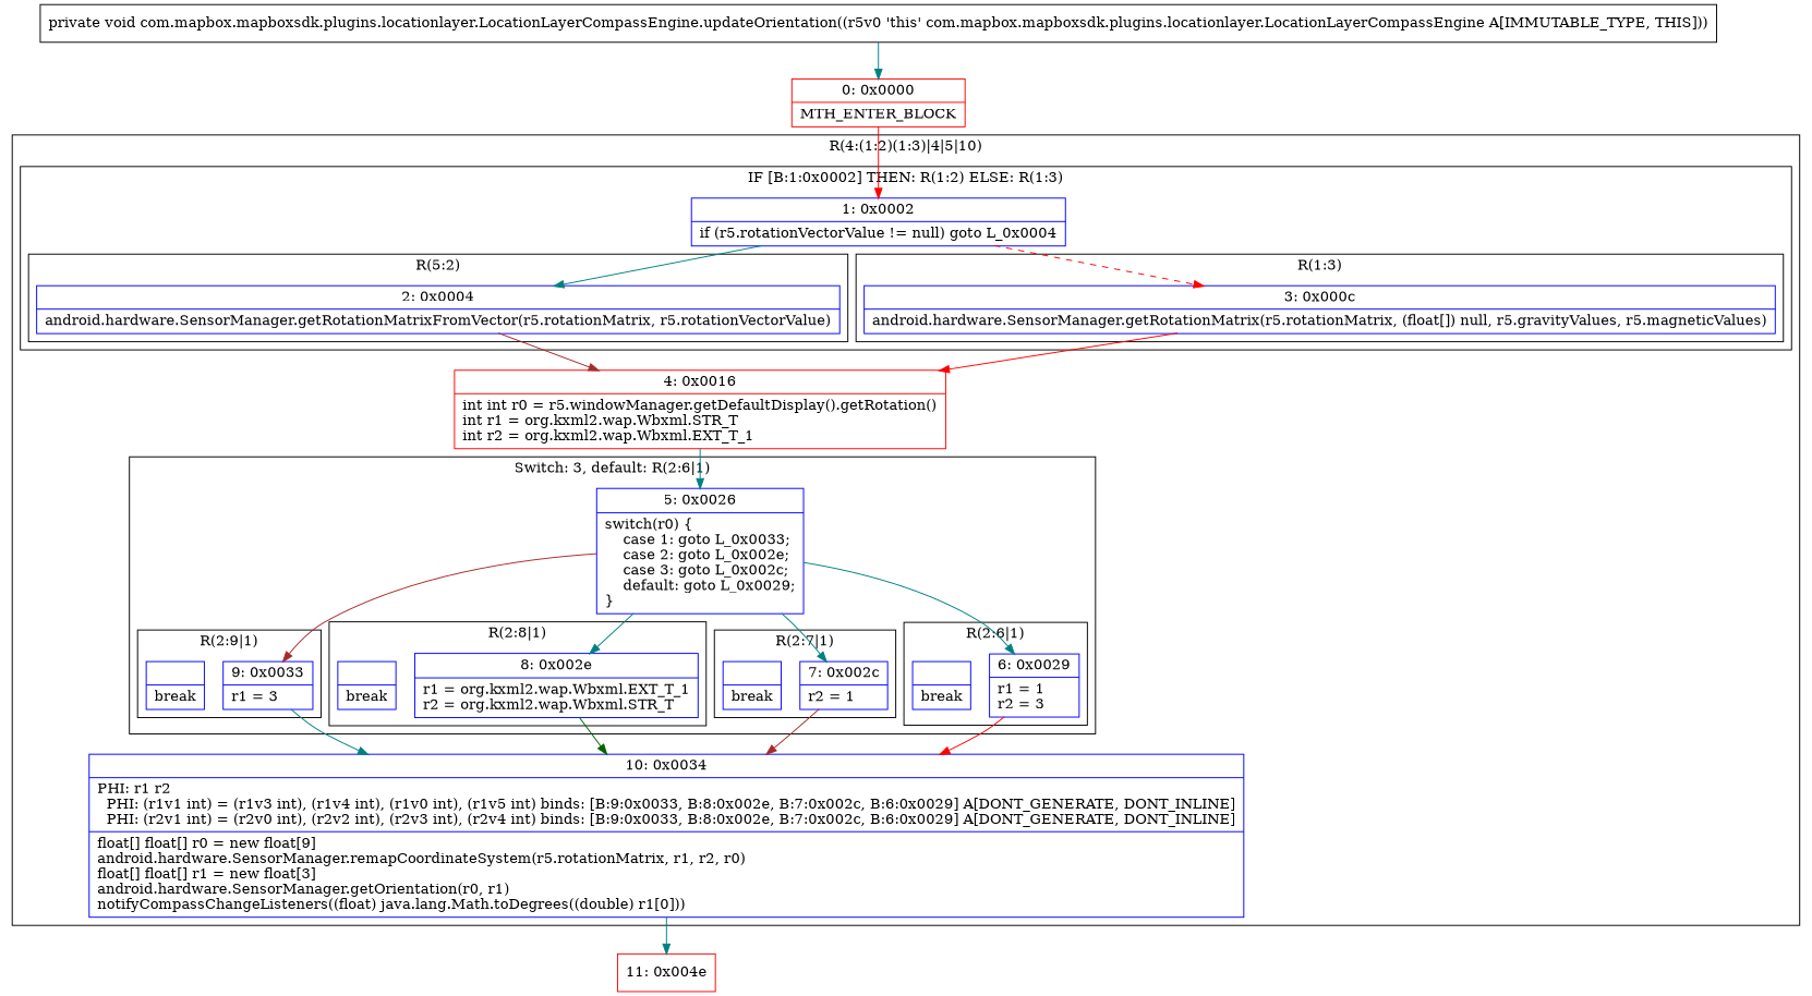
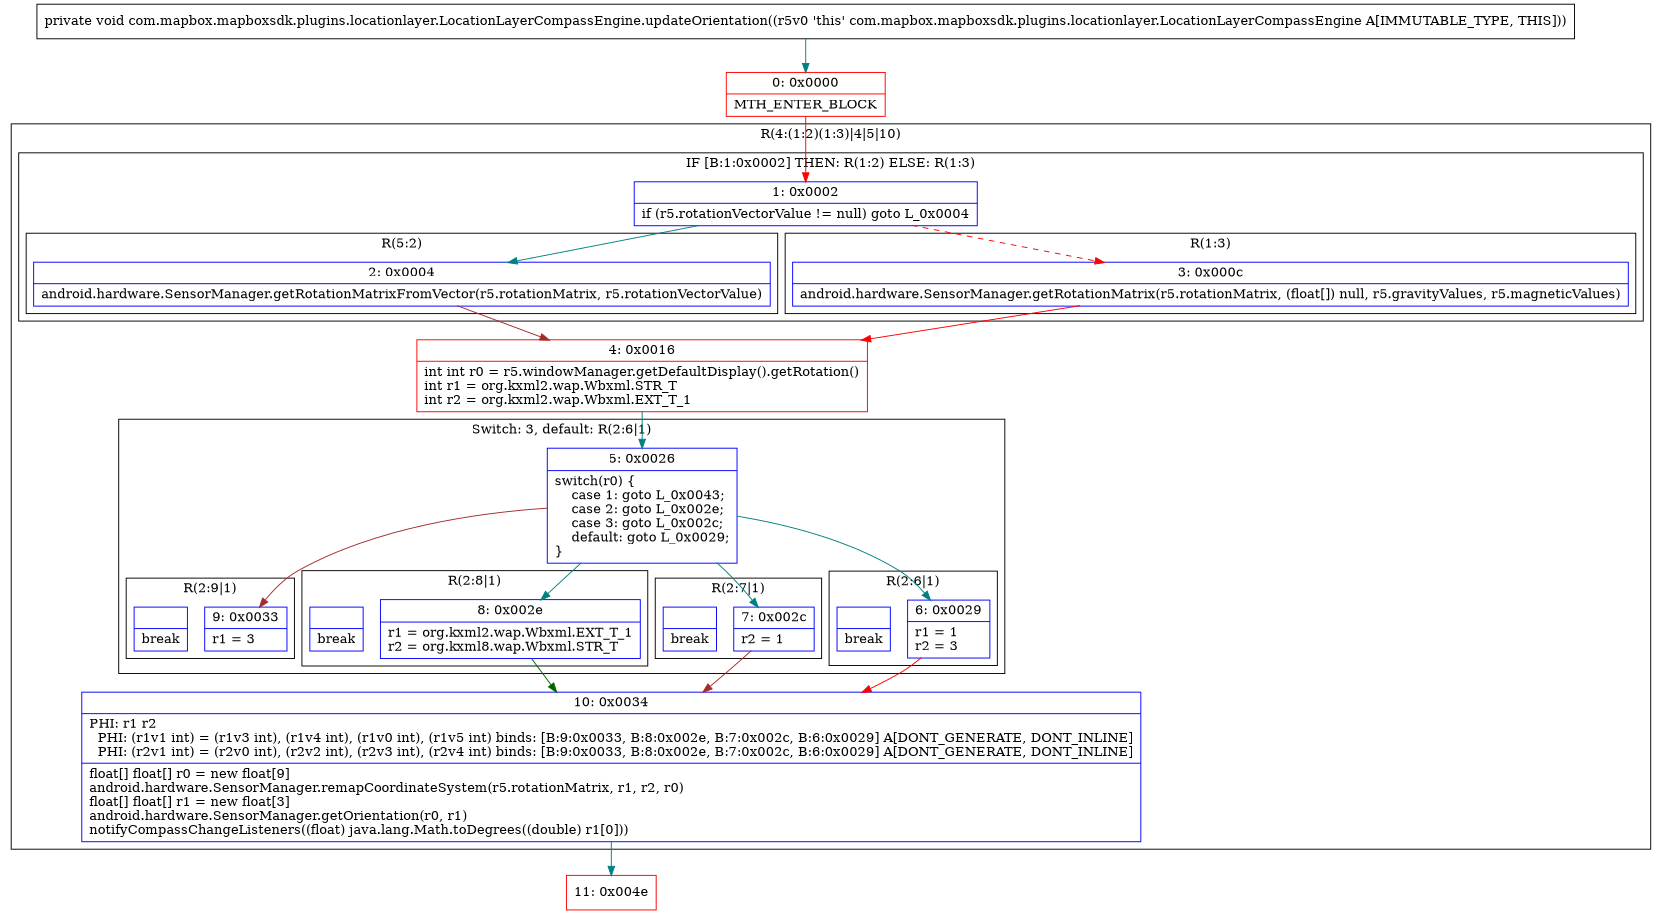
  digraph {
    node [color=blue shape=record]
    edge [color=teal]
    n1 [label="{2\:\ 0x0004|android.hardware.SensorManager.getRotationMatrixFromVector(r5.rotationMatrix, r5.rotationVectorValue)\l}"]
    n2 [label="{3\:\ 0x000c|android.hardware.SensorManager.getRotationMatrix(r5.rotationMatrix, (float[]) null, r5.gravityValues, r5.magneticValues)\l}"]
    n3 [label="{1\:\ 0x0002|if (r5.rotationVectorValue != null) goto L_0x0004\l}"]
    n4 [label="{9\:\ 0x0033|r1 = 3\l}"]
    n5 [label="{|break\l}"]
-   n6 [label="{8\:\ 0x002e|r1 = org.kxml2.wap.Wbxml.EXT_T_1\lr2 = org.kxml2.wap.Wbxml.STR_T\l}"]
+   n6 [label="{8\:\ 0x002e|r1 = org.kxml2.wap.Wbxml.EXT_T_1\lr2 = org.kxml8.wap.Wbxml.STR_T\l}"]
    n7 [label="{|break\l}"]
    n8 [label="{7\:\ 0x002c|r2 = 1\l}"]
    n9 [label="{|break\l}"]
    n10 [label="{6\:\ 0x0029|r1 = 1\lr2 = 3\l}"]
    n11 [label="{|break\l}"]
-   n12 [label="{5\:\ 0x0026|switch(r0) \{\l    case 1: goto L_0x0033;\l    case 2: goto L_0x002e;\l    case 3: goto L_0x002c;\l    default: goto L_0x0029;\l\}\l}"]
+   n12 [label="{5\:\ 0x0026|switch(r0) \{\l    case 1: goto L_0x0043;\l    case 2: goto L_0x002e;\l    case 3: goto L_0x002c;\l    default: goto L_0x0029;\l\}\l}"]
    n13 [color=red label="{4\:\ 0x0016|int int r0 = r5.windowManager.getDefaultDisplay().getRotation()\lint r1 = org.kxml2.wap.Wbxml.STR_T\lint r2 = org.kxml2.wap.Wbxml.EXT_T_1\l}"]
    n14 [label="{10\:\ 0x0034|PHI: r1 r2 \l  PHI: (r1v1 int) = (r1v3 int), (r1v4 int), (r1v0 int), (r1v5 int) binds: [B:9:0x0033, B:8:0x002e, B:7:0x002c, B:6:0x0029] A[DONT_GENERATE, DONT_INLINE]\l  PHI: (r2v1 int) = (r2v0 int), (r2v2 int), (r2v3 int), (r2v4 int) binds: [B:9:0x0033, B:8:0x002e, B:7:0x002c, B:6:0x0029] A[DONT_GENERATE, DONT_INLINE]\l|float[] float[] r0 = new float[9]\landroid.hardware.SensorManager.remapCoordinateSystem(r5.rotationMatrix, r1, r2, r0)\lfloat[] float[] r1 = new float[3]\landroid.hardware.SensorManager.getOrientation(r0, r1)\lnotifyCompassChangeListeners((float) java.lang.Math.toDegrees((double) r1[0]))\l}"]
    n15 [color=red label="{11\:\ 0x004e}"]
    n16 [color=red label="{0\:\ 0x0000|MTH_ENTER_BLOCK\l}"]
    n17 [label="{private void com.mapbox.mapboxsdk.plugins.locationlayer.LocationLayerCompassEngine.updateOrientation((r5v0 'this' com.mapbox.mapboxsdk.plugins.locationlayer.LocationLayerCompassEngine A[IMMUTABLE_TYPE, THIS])) }" color=""]
    subgraph cluster_1 {
      label="R(4:(1:2)(1:3)|4|5|10)"
      n13
      n14
      subgraph cluster_2 {
        label="IF [B:1:0x0002] THEN: R(1:2) ELSE: R(1:3)"
        n3
        subgraph cluster_3 {
          label="R(5:2)"
          n1
        }
        subgraph cluster_4 {
          label="R(1:3)"
          n2
        }
      }
      subgraph cluster_5 {
        label="Switch: 3, default: R(2:6|1)"
        n12
        subgraph cluster_6 {
          label="R(2:9|1)"
          n4
          n5
        }
        subgraph cluster_7 {
          label="R(2:8|1)"
          n6
          n7
        }
        subgraph cluster_8 {
          label="R(2:7|1)"
          n8
          n9
        }
        subgraph cluster_9 {
          label="R(2:6|1)"
          n10
          n11
        }
      }
    }
    n1 -> n13 [color=brown]
    n2 -> n13 [color=red]
    n3 -> n1
    n3 -> n2 [color=red style=dashed]
-   n4 -> n14
    n6 -> n14 [color=darkgreen]
    n8 -> n14 [color=brown]
    n10 -> n14 [color=red]
    n12 -> n4 [color=brown]
    n12 -> n6
    n12 -> n8
    n12 -> n10
    n13 -> n12
    n14 -> n15
    n16 -> n3 [color=red]
    n17 -> n16
  }
